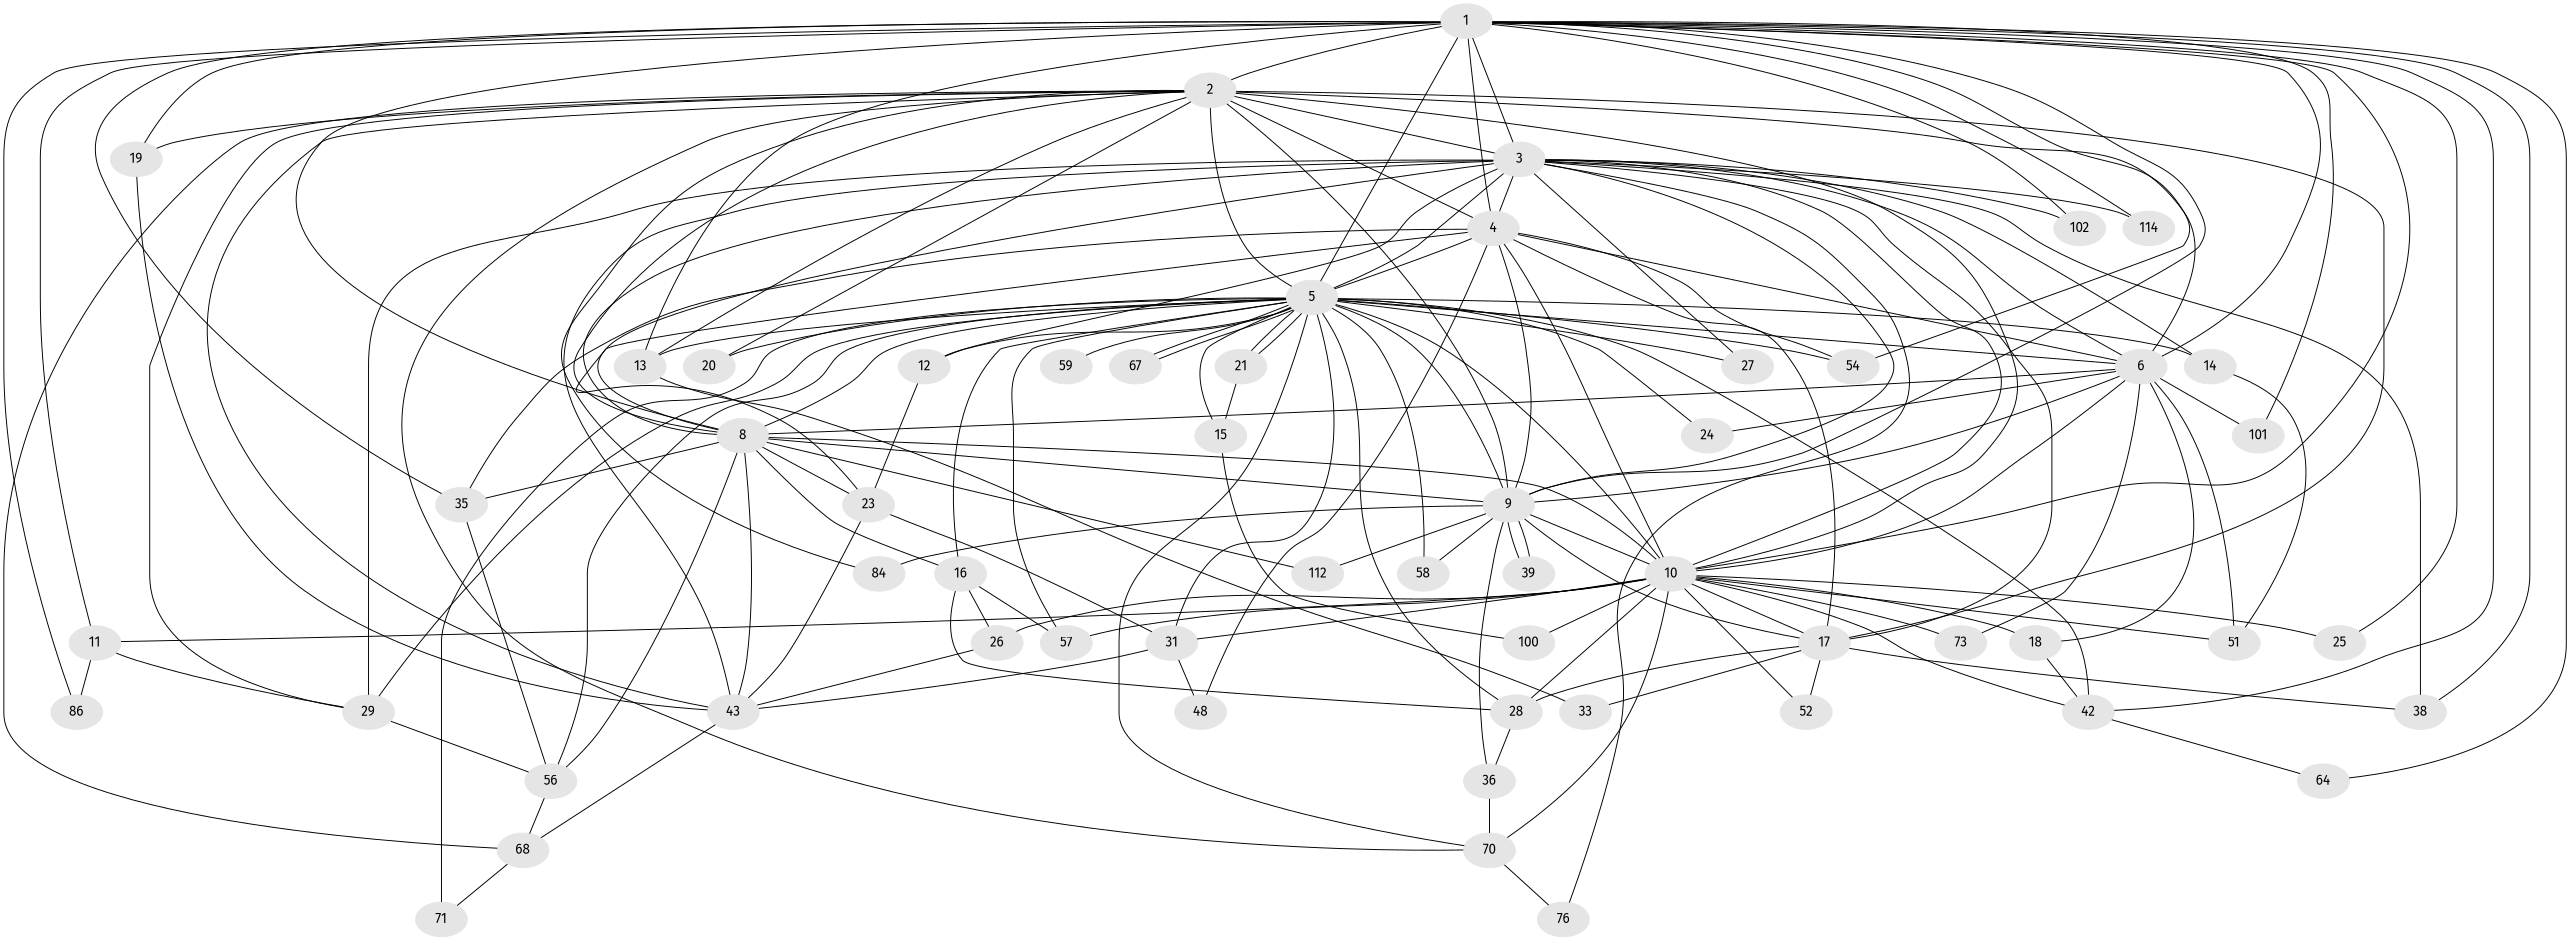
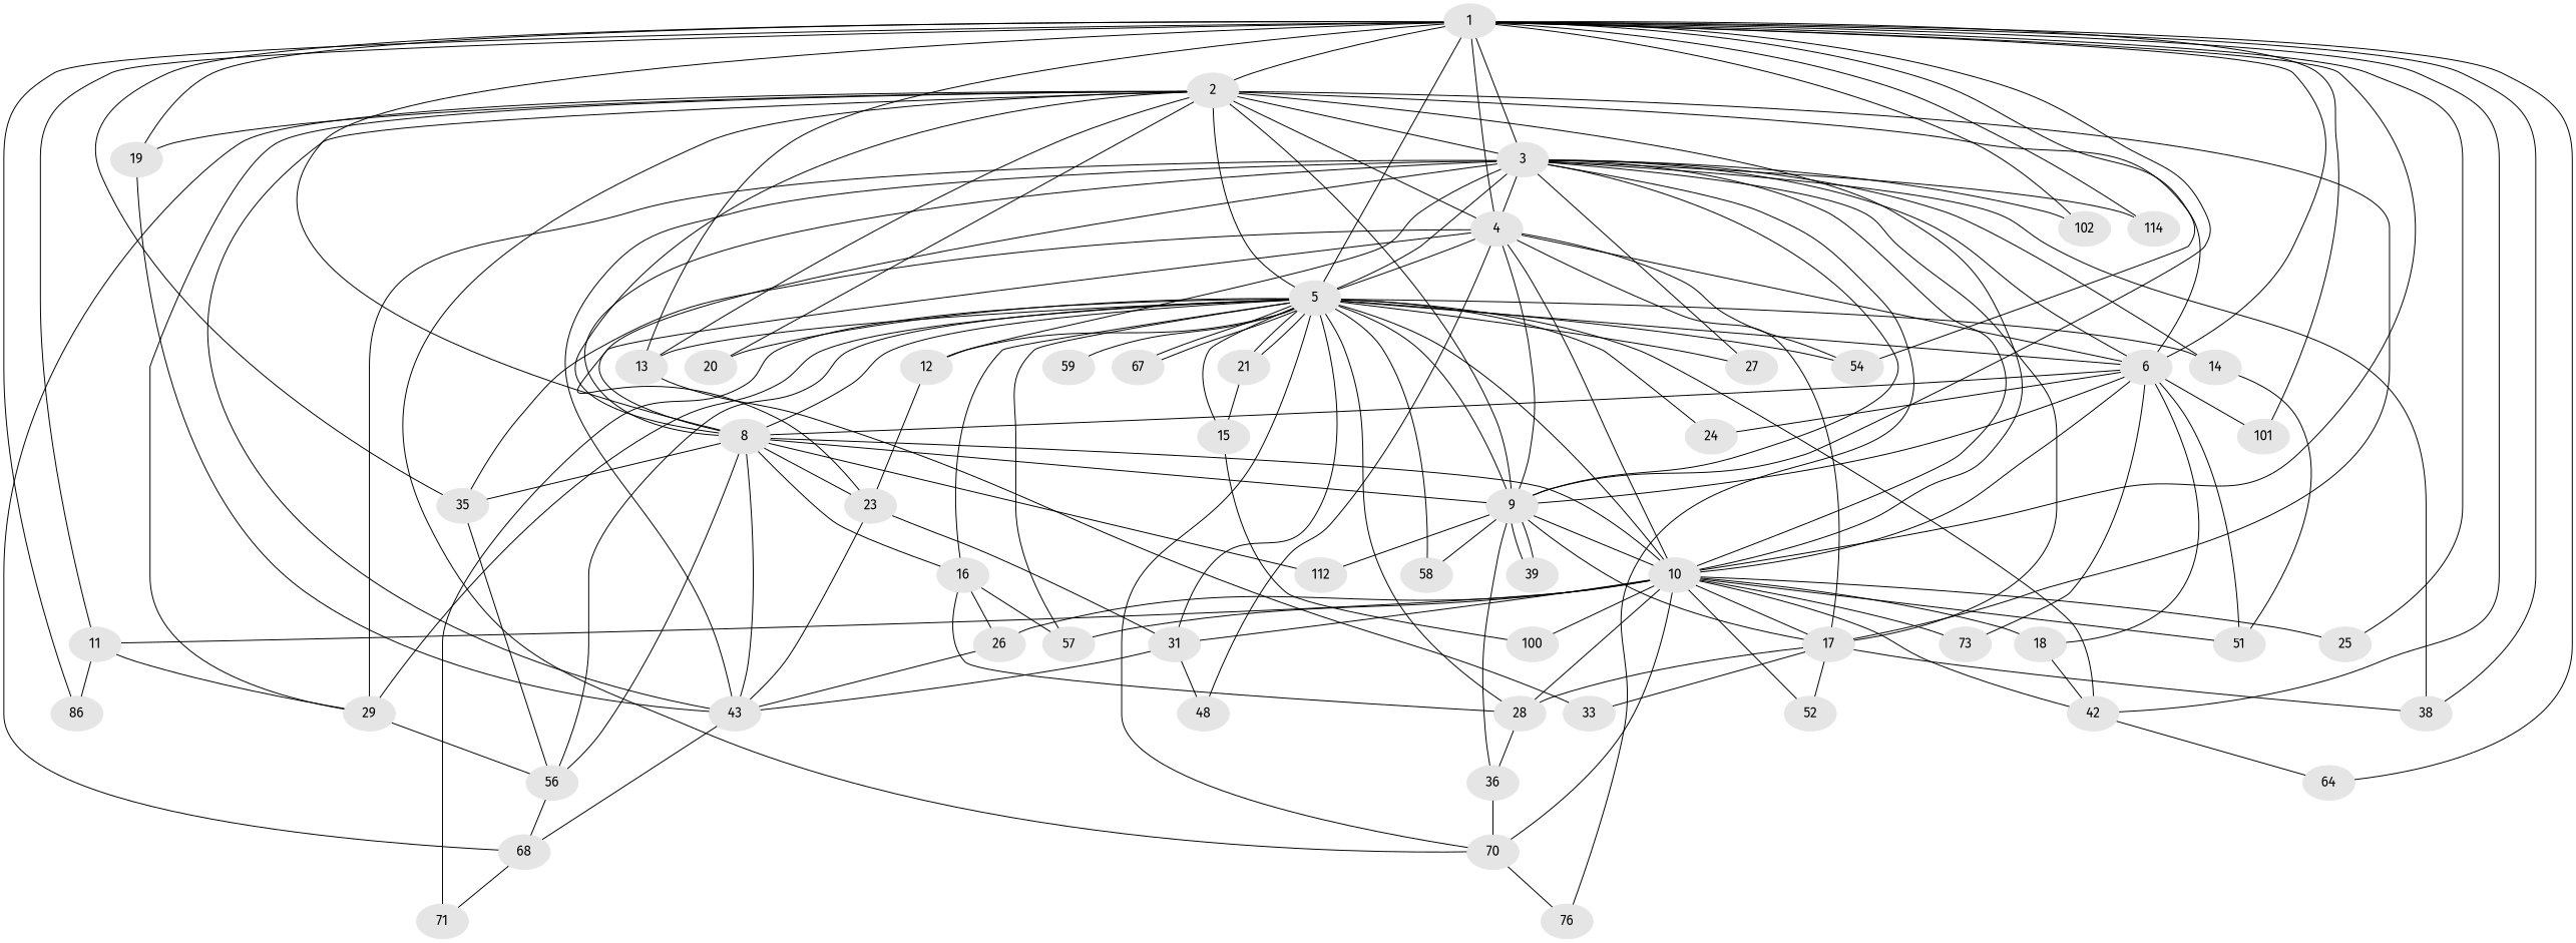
  graph {
    fontname="Fira Sans"
    node [color=gray90 fontname="Fira Sans" style=filled]
    edge [fontname="Fira Sans"]
    1 [super="+61"]
    2 [super="+41+53"]
    3 [super="+87+65"]
    4 [super="+77"]
    5 [super="+40+107+116+22+30+81+115+7+69"]
    6
    8
    9
    10
    11
    13
    19 [super="+98"]
    25
    35 [super="+91+44"]
    38
    42 [super="+50"]
    54 [super="+72"]
    64
    86
    101
    102
    114
    17 [super="+94+108+60+45"]
    20
    29 [super="+82"]
    43 [super="+105+49+75"]
    68
    70 [super="+74"]
-   84
    12
    14
    23 [super="+96"]
    27
    76
    48
    15
    16
    21
    24
    28 [super="+34+32"]
    31
    56 [super="+79+99+80"]
    57 [super="+78"]
    58
    59
    67
    71 [super="+95"]
    18
    51 [super="+92"]
    73
    112
    36 [super="+90"]
    39
    26
    52
    100
    33
    1 -- 2 [weight=3]
    1 -- 3 [weight=2]
    1 -- 4 [weight=2]
    1 -- 5 [weight=2]
    1 -- 6
    1 -- 8
    1 -- 9
    1 -- 10
    1 -- 11
    1 -- 13
    1 -- 19
    1 -- 25
    1 -- 35 [weight=2]
    1 -- 38
    1 -- 42
    1 -- 54
    1 -- 64
    1 -- 86
    1 -- 101
    1 -- 102
    1 -- 114
    2 -- 3
    2 -- 4
    2 -- 5 [weight=6]
    2 -- 6
    2 -- 8
    2 -- 9
    2 -- 10 [weight=2]
    2 -- 13
    2 -- 19
    2 -- 17
    2 -- 20
    2 -- 29
    2 -- 43 [weight=2]
    2 -- 68
    2 -- 70
-   2 -- 84
    3 -- 4
    3 -- 5 [weight=5]
    3 -- 6
    3 -- 8
    3 -- 9
    3 -- 10
    3 -- 38
    3 -- 102
    3 -- 114
    3 -- 17 [weight=2]
    3 -- 29
    3 -- 43
    3 -- 12
    3 -- 14
    3 -- 23
    3 -- 27
    3 -- 76
    4 -- 5 [weight=4]
    4 -- 6
    4 -- 8
    4 -- 9
    4 -- 10
    4 -- 35
    4 -- 54
    4 -- 17
    4 -- 48
    5 -- 6 [weight=3]
    5 -- 8 [weight=3]
    5 -- 9 [weight=2]
    5 -- 10 [weight=2]
    5 -- 13
    5 -- 42
    5 -- 54
    5 -- 20
    5 -- 29
    5 -- 70
    5 -- 12
    5 -- 14 [weight=2]
    5 -- 27 [weight=2]
    5 -- 15
    5 -- 16
    5 -- 21
    5 -- 21
    5 -- 24
    5 -- 28
    5 -- 31
    5 -- 56 [weight=2]
    5 -- 57
    5 -- 58
    5 -- 59 [weight=2]
    5 -- 67
    5 -- 67
    5 -- 71 [weight=2]
    6 -- 8
    6 -- 9
    6 -- 10
    6 -- 101
    6 -- 24
    6 -- 18
    6 -- 51
    6 -- 73
    8 -- 9
    8 -- 10
    8 -- 35
    8 -- 43
    8 -- 23
    8 -- 16
    8 -- 56
    8 -- 112
    9 -- 10
    9 -- 17
-   9 -- 84
    9 -- 58
    9 -- 112
    9 -- 36
    9 -- 39
    9 -- 39
    10 -- 11
    10 -- 25
    10 -- 42
    10 -- 17
    10 -- 70
    10 -- 28 [weight=4]
    10 -- 31
    10 -- 57 [weight=2]
    10 -- 18
    10 -- 51
    10 -- 73
    10 -- 26
    10 -- 52
    10 -- 100
    11 -- 86
    11 -- 29
    13 -- 33
    19 -- 43
    35 -- 56
    42 -- 64
    17 -- 38
    17 -- 28
    17 -- 52
    17 -- 33
    29 -- 56
    43 -- 68
    68 -- 71
    70 -- 76
    12 -- 23
    14 -- 51
    23 -- 43
    23 -- 31
    15 -- 100
    16 -- 28
    16 -- 57
    16 -- 26
    21 -- 15
    28 -- 36
    31 -- 43
    31 -- 48
    56 -- 68
    18 -- 42
    36 -- 70
    26 -- 43
  }
